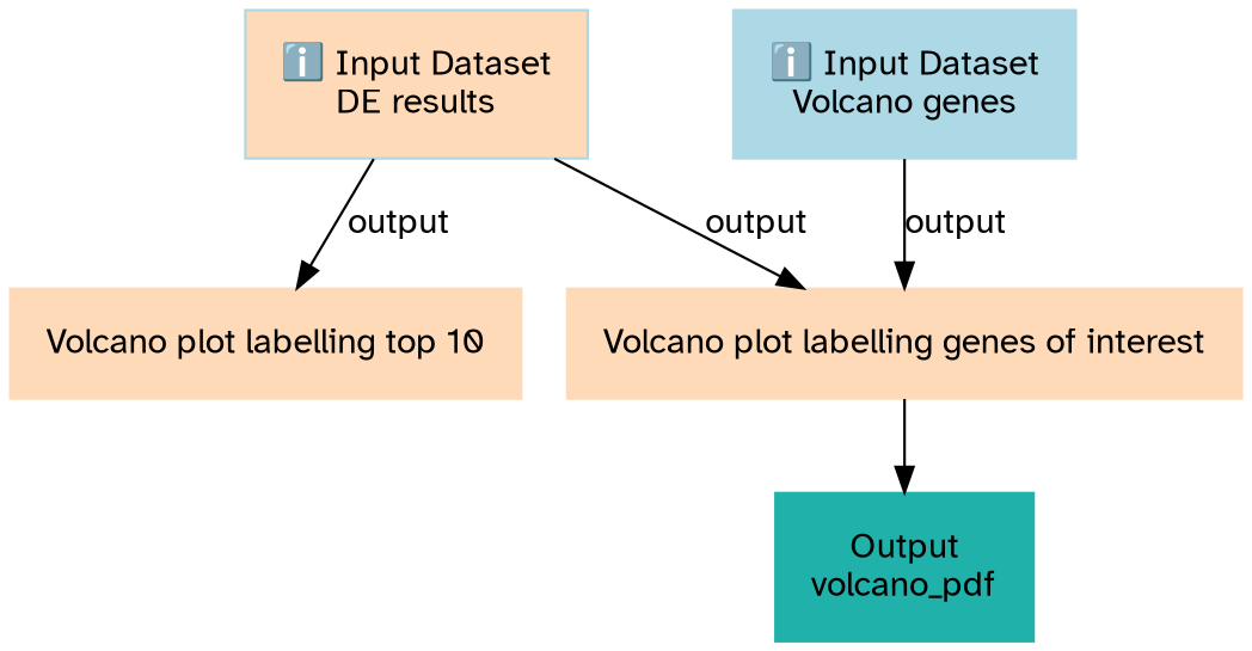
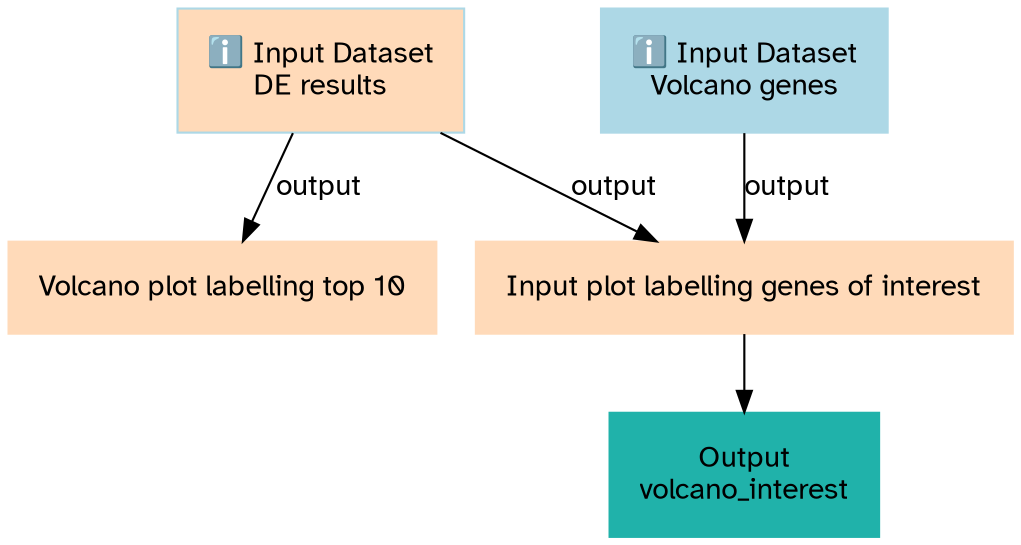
  digraph {
    node [color=lightblue fontname="Atkinson Hyperlegible" margin="0.2,0.2" shape=box style=filled]
    edge [fontname="Atkinson Hyperlegible"]
    n1 [fillcolor=peachpuff label="ℹ️ Input Dataset\nDE results"]
    n2 [color=peachpuff label="Volcano plot labelling top 10"]
-   n3 [color=peachpuff label="Volcano plot labelling genes of interest"]
-   n4 [color=lightseagreen label="Output\nvolcano_pdf"]
+   n3 [color=peachpuff label="Input plot labelling genes of interest"]
+   n4 [color=lightseagreen label="Output\nvolcano_interest"]
    n5 [label="ℹ️ Input Dataset\nVolcano genes"]
    n1 -> n2 [label=output]
    n1 -> n3 [label=output]
    n3 -> n4
    n5 -> n3 [label=output]
  }
